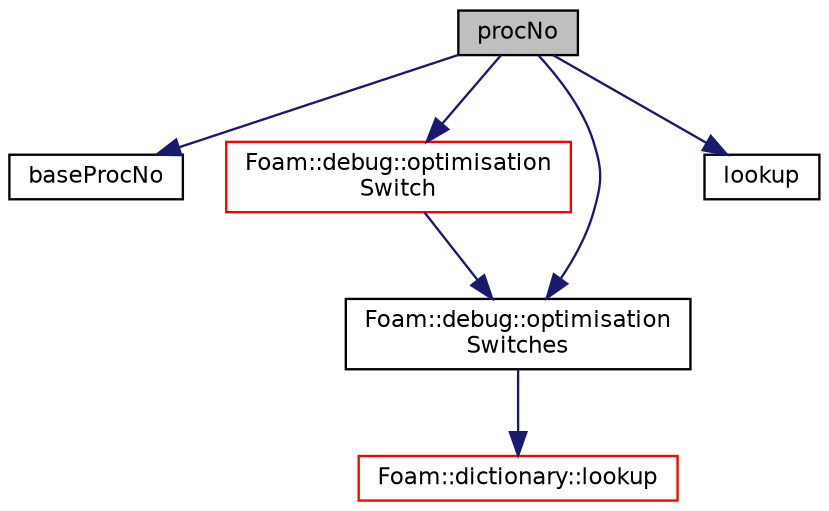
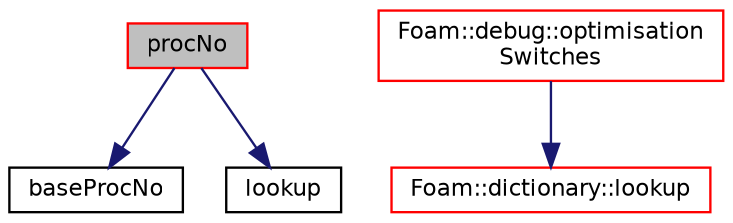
  digraph {
    rankdir=TB
    node [color=black fontname=Helvetica fontsize=10 shape=record]
    edge [color=midnightblue fontname=Helvetica fontsize=10 labelfontname=Helvetica labelfontsize=10 style=solid]
-   n1 [fillcolor=grey75 fontcolor=black height=0.2 label=procNo style=filled width=0.4]
+   n1 [color=red fillcolor=grey75 fontcolor=black height=0.2 label=procNo style=filled width=0.4]
    n2 [height=0.2 label=baseProcNo width=0.4]
-   n3 [color=red height=0.2 label="Foam::debug::optimisation\lSwitch" width=0.4]
-   n4 [height=0.2 label="Foam::debug::optimisation\lSwitches" width=0.4]
+   n4 [color=red height=0.2 label="Foam::debug::optimisation\lSwitches" width=0.4]
    n5 [height=0.2 label=lookup width=0.4]
    n6 [color=red height=0.2 label="Foam::dictionary::lookup" width=0.4]
    n1 -> n2
-   n1 -> n3
-   n1 -> n4
    n1 -> n5
-   n3 -> n4
    n4 -> n6
  }
